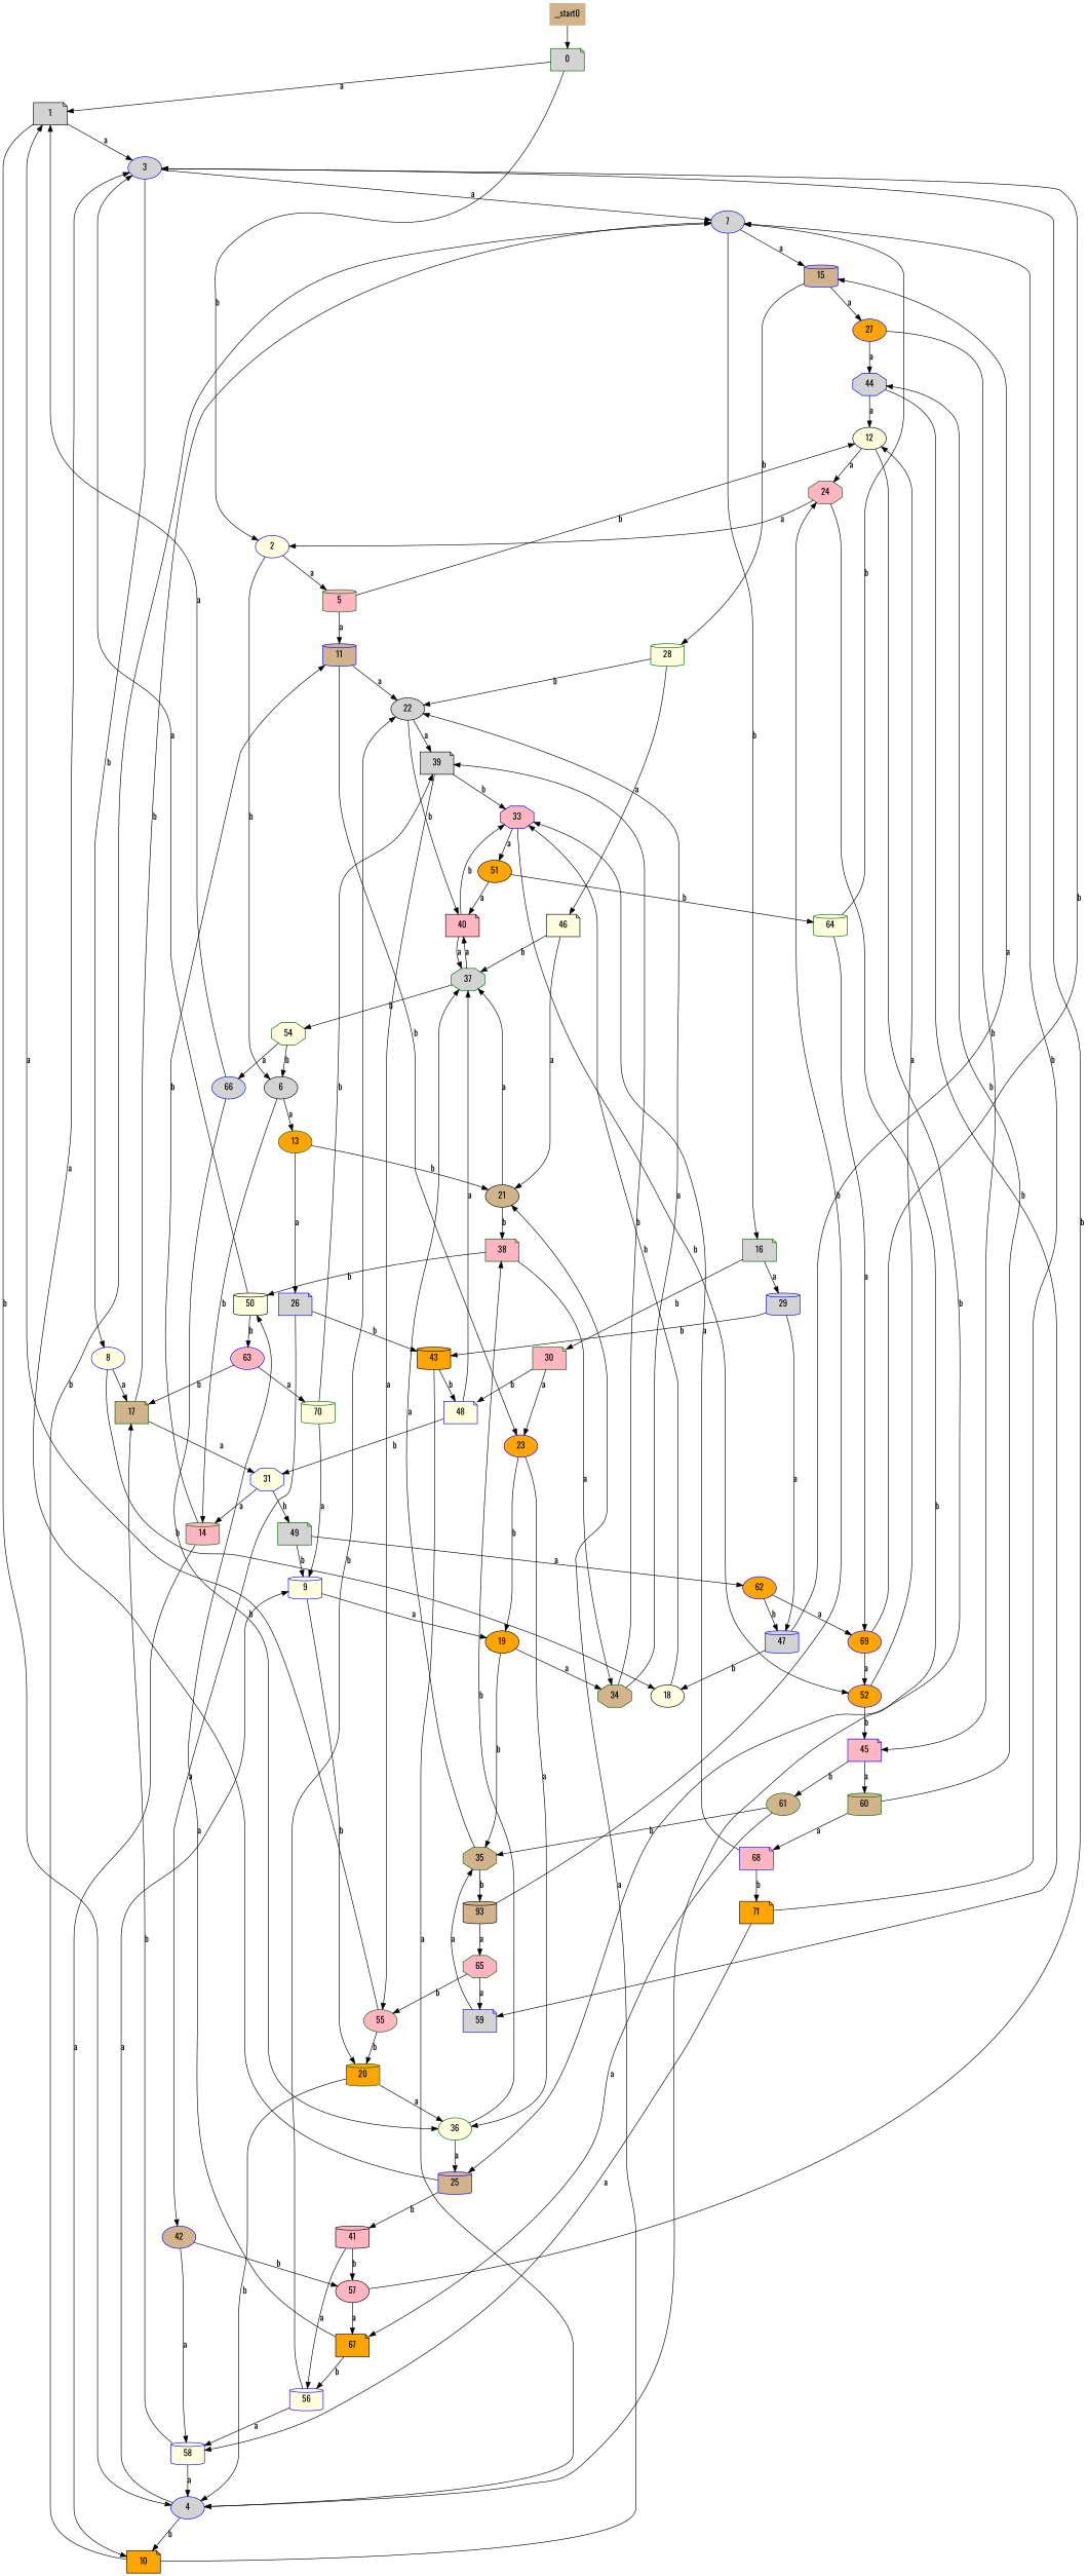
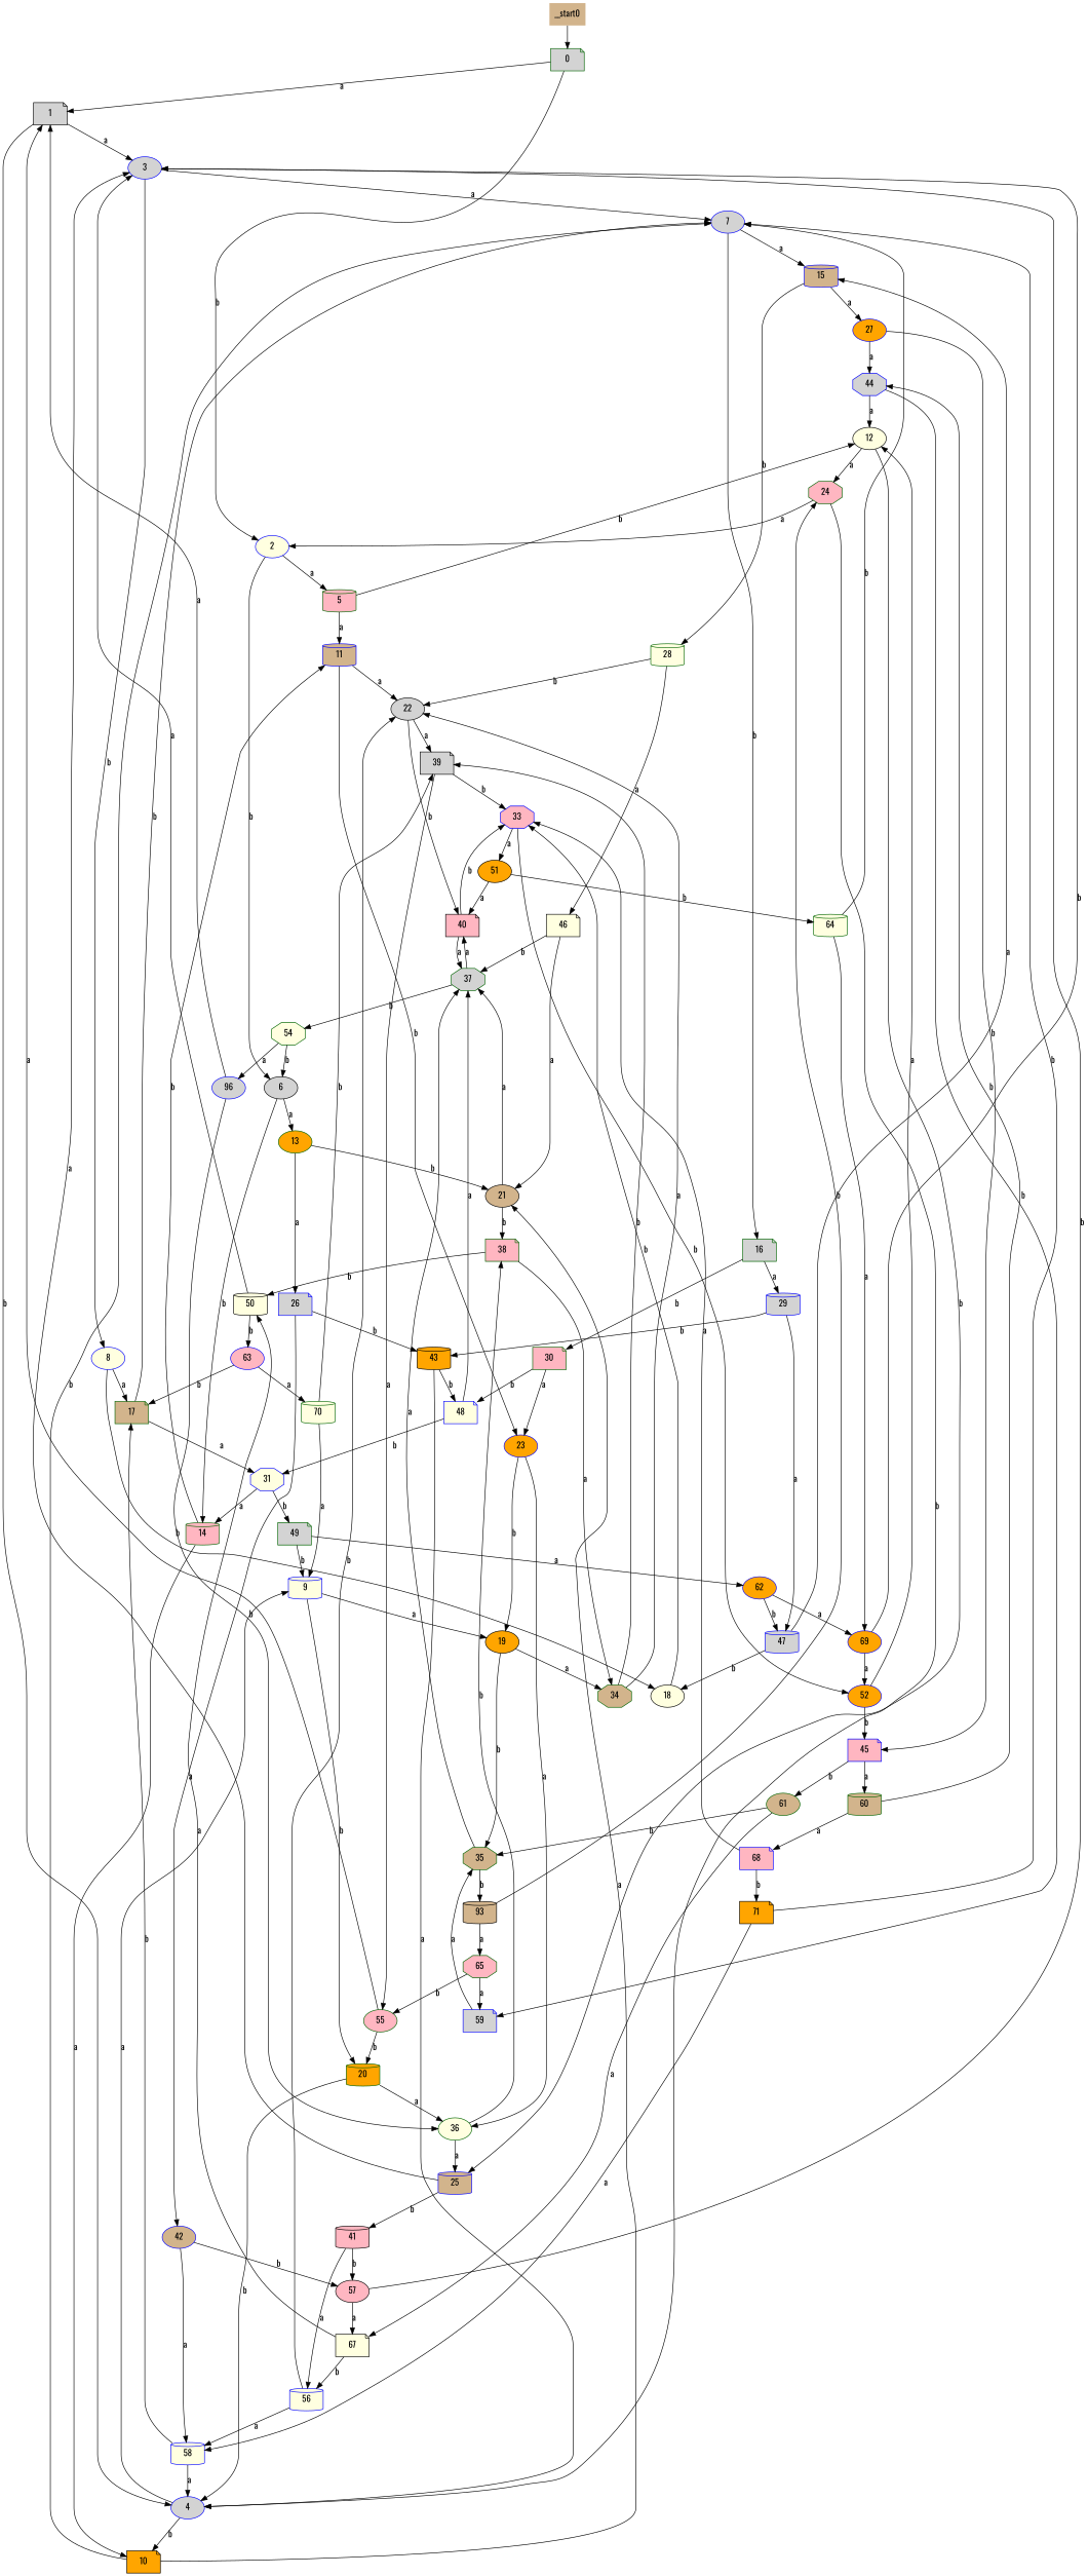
  digraph {
    fontname=Oswald
    node [color=blue fillcolor=lightgrey fontname=Oswald shape=ellipse style=filled]
    edge [fontname=Oswald]
    __start0 [color=darkgreen fillcolor=tan shape=none]
    0 [color=darkgreen shape=note]
    1 [color=black shape=note]
    2 [fillcolor=lightyellow]
    3
    4
    5 [color=darkgreen fillcolor=lightpink shape=cylinder]
    6 [color=black]
    7
    8 [fillcolor=lightyellow]
    9 [fillcolor=lightyellow shape=cylinder]
    10 [color=black fillcolor=orange shape=note]
    11 [fillcolor=tan shape=cylinder]
    12 [color=black fillcolor=lightyellow]
    13 [color=darkgreen fillcolor=orange]
    14 [color=darkgreen fillcolor=lightpink shape=cylinder]
    15 [fillcolor=tan shape=cylinder]
    16 [color=darkgreen shape=note]
    17 [color=darkgreen fillcolor=tan shape=note]
    18 [color=black fillcolor=lightyellow]
    19 [color=black fillcolor=orange]
    20 [color=darkgreen fillcolor=orange shape=cylinder]
    21 [color=black fillcolor=tan]
    22 [color=black]
    23 [fillcolor=orange]
    24 [color=darkgreen fillcolor=lightpink shape=octagon]
    25 [fillcolor=tan shape=cylinder]
    26 [shape=note]
    27 [fillcolor=orange]
    28 [color=darkgreen fillcolor=lightyellow shape=cylinder]
    29 [shape=cylinder]
    30 [color=darkgreen fillcolor=lightpink shape=note]
    31 [fillcolor=lightyellow shape=octagon]
    33 [fillcolor=lightpink shape=octagon]
    34 [color=darkgreen fillcolor=tan shape=octagon]
    35 [color=darkgreen fillcolor=tan shape=octagon]
    36 [color=darkgreen fillcolor=lightyellow]
    37 [color=darkgreen shape=octagon]
    38 [color=darkgreen fillcolor=lightpink shape=note]
    39 [color=black shape=note]
    40 [color=black fillcolor=lightpink shape=note]
    41 [color=black fillcolor=lightpink shape=cylinder]
    42 [fillcolor=tan]
    43 [color=black fillcolor=orange shape=cylinder]
    44 [shape=octagon]
    45 [fillcolor=lightpink shape=note]
    46 [color=black fillcolor=lightyellow shape=note]
    47 [shape=cylinder]
    48 [fillcolor=lightyellow shape=note]
    49 [color=darkgreen shape=note]
    51 [color=black fillcolor=orange]
    52 [fillcolor=orange]
    n53 [color=black fillcolor=tan label=93 shape=cylinder]
    54 [color=darkgreen fillcolor=lightyellow shape=octagon]
    50 [color=black fillcolor=lightyellow shape=cylinder]
    55 [color=darkgreen fillcolor=lightpink]
    56 [fillcolor=lightyellow shape=cylinder]
    57 [color=black fillcolor=lightpink]
    58 [fillcolor=lightyellow shape=cylinder]
    59 [shape=note]
    60 [color=darkgreen fillcolor=tan shape=cylinder]
    61 [color=darkgreen fillcolor=tan]
    62 [fillcolor=orange]
    63 [fillcolor=lightpink]
    64 [color=darkgreen fillcolor=lightyellow shape=cylinder]
    65 [color=darkgreen fillcolor=lightpink shape=octagon]
-   66
-   67 [color=black fillcolor=orange shape=note]
+   66 [label=96]
+   67 [color=black fillcolor=lightyellow shape=note]
    68 [fillcolor=lightpink shape=note]
    69 [fillcolor=orange]
    70 [color=darkgreen fillcolor=lightyellow shape=cylinder]
    71 [color=black fillcolor=orange shape=note]
    __start0 -> 0
    0 -> 1 [label=a]
    0 -> 2 [label=b]
    1 -> 3 [label=a]
    1 -> 4 [label=b]
    2 -> 5 [label=a]
    2 -> 6 [label=b]
    3 -> 7 [label=a]
    3 -> 8 [label=b]
    4 -> 9 [label=a]
    4 -> 10 [label=b]
    5 -> 11 [label=a]
    5 -> 12 [label=b]
    6 -> 13 [label=a]
    6 -> 14 [label=b]
    7 -> 15 [label=a]
    7 -> 16 [label=b]
    8 -> 17 [label=a]
    8 -> 18 [label=b]
    9 -> 19 [label=a]
    9 -> 20 [label=b]
    10 -> 7 [label=b]
    10 -> 21 [label=a]
    11 -> 22 [label=a]
    11 -> 23 [label=b]
    12 -> 24 [label=a]
    12 -> 25 [label=b]
    13 -> 21 [label=b]
    13 -> 26 [label=a]
    14 -> 10 [label=a]
    14 -> 11 [label=b]
    15 -> 27 [label=a]
    15 -> 28 [label=b]
    16 -> 29 [label=a]
    16 -> 30 [label=b]
    17 -> 7 [label=b]
    17 -> 31 [label=a]
    18 -> 33 [label=b]
    19 -> 34 [label=a]
    19 -> 35 [label=b]
    20 -> 4 [label=b]
    20 -> 36 [label=a]
    21 -> 37 [label=a]
    21 -> 38 [label=b]
    22 -> 39 [label=a]
    22 -> 40 [label=b]
    23 -> 19 [label=b]
    23 -> 36 [label=a]
    24 -> 2 [label=a]
    24 -> 4 [label=b]
    25 -> 3 [label=a]
    25 -> 41 [label=b]
    26 -> 42 [label=a]
    26 -> 43 [label=b]
    27 -> 44 [label=a]
    27 -> 45 [label=b]
    28 -> 22 [label=b]
    28 -> 46 [label=a]
    29 -> 43 [label=b]
    29 -> 47 [label=a]
    30 -> 23 [label=a]
    30 -> 48 [label=b]
    31 -> 14 [label=a]
    31 -> 49 [label=b]
    33 -> 51 [label=a]
    33 -> 52 [label=b]
    34 -> 22 [label=a]
    34 -> 39 [label=b]
    35 -> 37 [label=a]
    35 -> n53 [label=b]
    36 -> 25 [label=a]
    36 -> 38 [label=b]
    37 -> 40 [label=a]
    37 -> 54 [label=b]
    38 -> 34 [label=a]
    38 -> 50 [label=b]
    39 -> 33 [label=b]
    39 -> 55 [label=a]
    40 -> 33 [label=b]
    40 -> 37 [label=a]
    41 -> 56 [label=a]
    41 -> 57 [label=b]
    42 -> 57 [label=b]
    42 -> 58 [label=a]
    43 -> 4 [label=a]
    43 -> 48 [label=b]
    44 -> 12 [label=a]
    44 -> 59 [label=b]
    45 -> 60 [label=a]
    45 -> 61 [label=b]
    46 -> 21 [label=a]
    46 -> 37 [label=b]
    47 -> 15 [label=a]
    47 -> 18 [label=b]
    48 -> 31 [label=b]
    48 -> 37 [label=a]
    49 -> 9 [label=b]
    49 -> 62 [label=a]
    51 -> 40 [label=a]
    51 -> 64 [label=b]
    52 -> 12 [label=a]
    52 -> 45 [label=b]
    n53 -> 24 [label=b]
    n53 -> 65 [label=a]
    54 -> 6 [label=b]
    54 -> 66 [label=a]
    50 -> 3 [label=a]
    50 -> 63 [label=b]
    55 -> 1 [label=a]
    55 -> 20 [label=b]
    56 -> 22 [label=b]
    56 -> 58 [label=a]
    57 -> 3 [label=b]
    57 -> 67 [label=a]
    58 -> 4 [label=a]
    58 -> 17 [label=b]
    59 -> 35 [label=a]
    60 -> 44 [label=b]
    60 -> 68 [label=a]
    61 -> 35 [label=b]
    61 -> 67 [label=a]
    62 -> 47 [label=b]
    62 -> 69 [label=a]
    63 -> 17 [label=b]
    63 -> 70 [label=a]
    64 -> 7 [label=b]
    64 -> 69 [label=a]
    65 -> 55 [label=b]
    65 -> 59 [label=a]
    66 -> 1 [label=a]
    66 -> 36 [label=b]
    67 -> 50 [label=a]
    67 -> 56 [label=b]
    68 -> 33 [label=a]
    68 -> 71 [label=b]
    69 -> 3 [label=b]
    69 -> 52 [label=a]
    70 -> 9 [label=a]
    70 -> 39 [label=b]
    71 -> 7 [label=b]
    71 -> 58 [label=a]
  }
